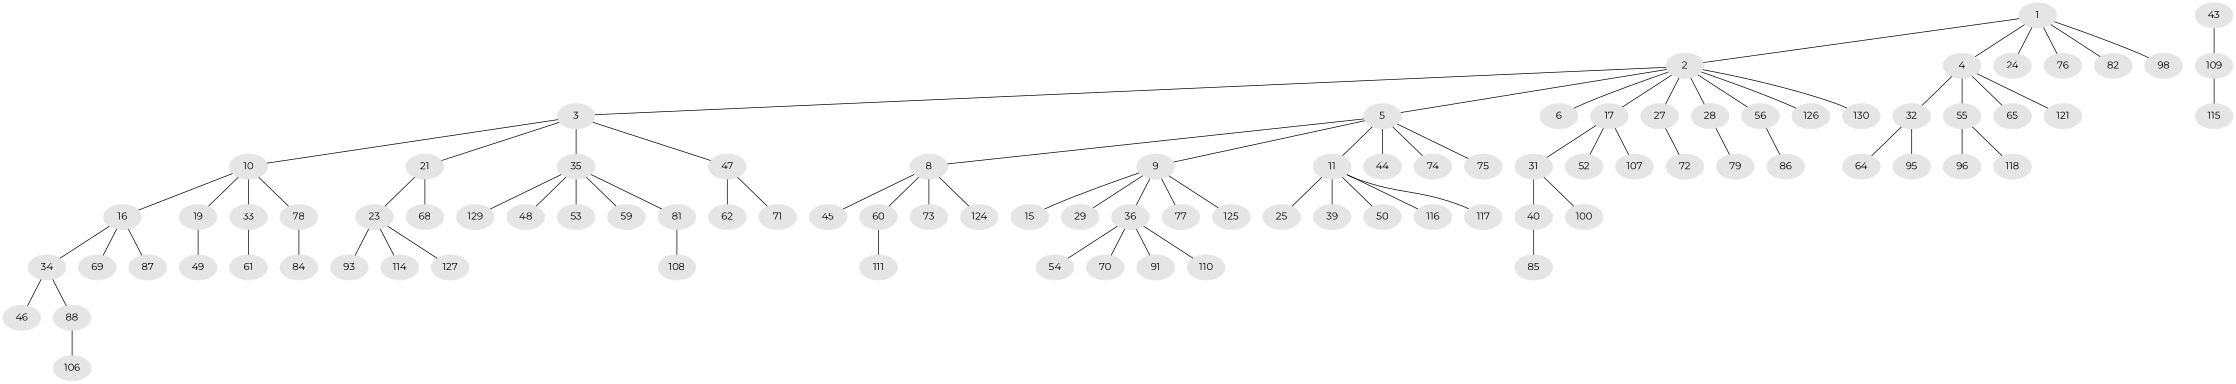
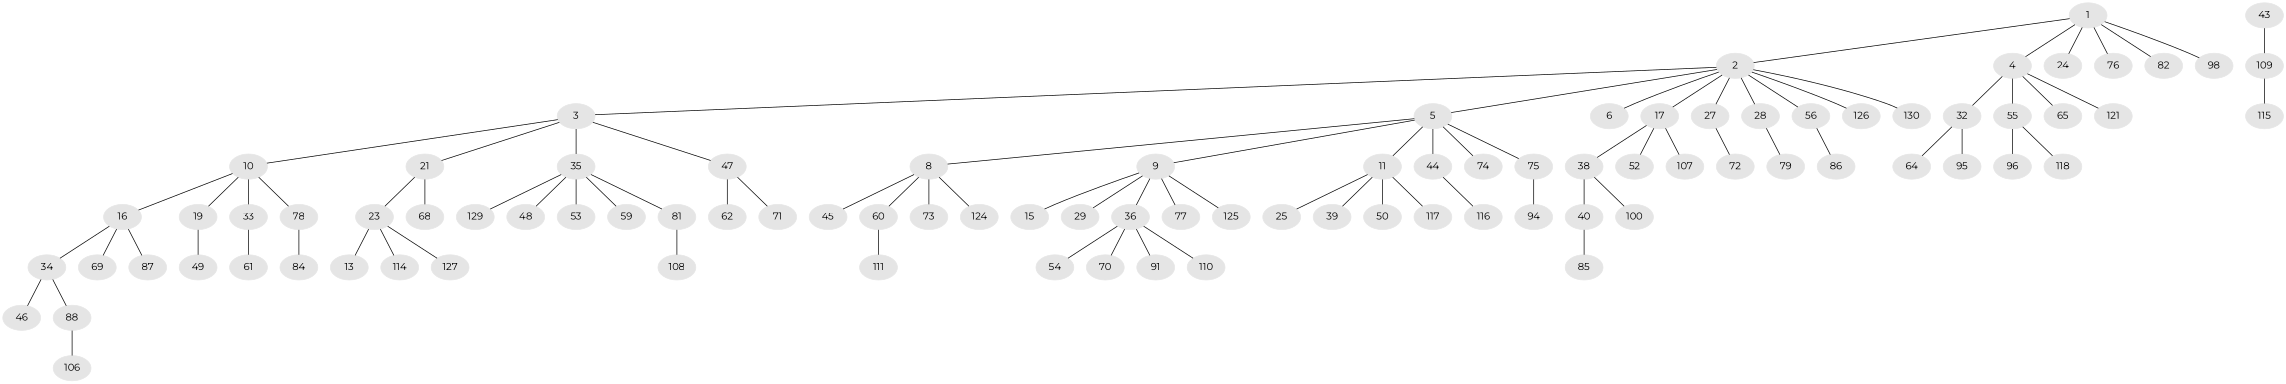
  graph {
    fontname=Montserrat
    node [color=gray90 fontname=Montserrat style=filled]
    edge [fontname=Montserrat]
    1 [super="+41"]
    2 [super="+7"]
    4 [super="+12"]
    24
    76
    82
    98 [super="+102"]
    3 [super="+30"]
    5 [super="+22"]
    6 [super="+13"]
    17 [super="+99"]
    27 [super="+103"]
    28 [super="+101"]
    56
    126
    130
    32 [super="+122"]
    55 [super="+57"]
    65
    121
    10
    21 [super="+51"]
    35 [super="+37"]
    47
    8 [super="+31"]
    9 [super="+67"]
    11 [super="+14"]
    44
    74
    75 [super="+92"]
-   38 [super="+113" label=31]
+   38 [super="+113"]
    52
    107
    72
    79 [super="+97"]
    86
    16 [super="+18"]
    19 [super="+20"]
    33
    78 [super="+123"]
    23 [super="+26"]
    68
    129
    48
    53
    59
    81
    62 [super="+66"]
    71 [super="+80"]
    64
    95 [super="+104"]
    96
    118
    45
    60 [super="+89"]
    73
    124
    15
    29
    36 [super="+42"]
    77 [super="+131"]
    125
    25
    39
    50
    116
    117 [super="+119"]
+   94
    111
    54
    70
    91 [super="+128"]
    110
    34 [super="+58"]
    69
    87
    49 [super="+83"]
    61
    84
    46
    88
    40 [super="+90"]
    100 [super="+105"]
-   93
+   93 [label=13]
    114
    127
    106
    108 [super="+120"]
    85
    43 [super="+63"]
    109
    115
    1 -- 2
    1 -- 4
    1 -- 24
    1 -- 76
    1 -- 82
    1 -- 98
    2 -- 3
    2 -- 5
    2 -- 6
    2 -- 17
    2 -- 27
    2 -- 28
    2 -- 56
    2 -- 126
    2 -- 130
    4 -- 32
    4 -- 55
    4 -- 65
    4 -- 121
    3 -- 10
    3 -- 21
    3 -- 35
    3 -- 47
    5 -- 8
    5 -- 9
    5 -- 11
    5 -- 44
    5 -- 74
    5 -- 75
    17 -- 38
    17 -- 52
    17 -- 107
    27 -- 72
    28 -- 79
    56 -- 86
    32 -- 64
    32 -- 95
    55 -- 96
    55 -- 118
    10 -- 16
    10 -- 19
    10 -- 33
    10 -- 78
    21 -- 23
    21 -- 68
    35 -- 129
    35 -- 48
    35 -- 53
    35 -- 59
    35 -- 81
    47 -- 62
    47 -- 71
    8 -- 45
    8 -- 60
    8 -- 73
    8 -- 124
    9 -- 15
    9 -- 29
    9 -- 36
    9 -- 77
    9 -- 125
    11 -- 25
    11 -- 39
    11 -- 50
-   11 -- 116
+   44 -- 116
    11 -- 117
+   75 -- 94
    38 -- 40
    38 -- 100
    16 -- 34
    16 -- 69
    16 -- 87
    19 -- 49
    33 -- 61
    78 -- 84
    23 -- 93
    23 -- 114
    23 -- 127
    81 -- 108
    60 -- 111
    36 -- 54
    36 -- 70
    36 -- 91
    36 -- 110
    34 -- 46
    34 -- 88
    88 -- 106
    40 -- 85
    43 -- 109
    109 -- 115
  }
